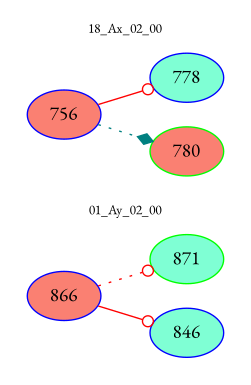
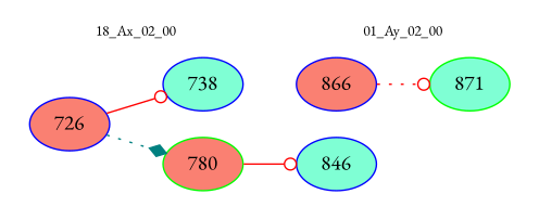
  digraph {
    fontname="EB Garamond"
    rankdir=LR
    node [color=blue fillcolor=salmon fontname="EB Garamond" style=filled]
    edge [arrowhead=odot color=red fontname="EB Garamond" style=solid]
    n1 [label=866]
    n2 [fillcolor=aquamarine label=846]
    n3 [color=green fillcolor=aquamarine label=871]
-   n4 [label=756]
+   n4 [label=726]
    n5 [color=green label=780]
-   n6 [fillcolor=aquamarine label=778]
+   n6 [fillcolor=aquamarine label=738]
    subgraph cluster_1 {
      color=white
      fontsize=10
      label="01_Ay_02_00"
      n1
      n2
      n3
    }
    subgraph cluster_2 {
      color=white
      fontsize=10
      label="18_Ax_02_00"
      n4
      n5
      n6
    }
-   n1 -> n2
+   n5 -> n2
    n1 -> n3 [style=dotted]
    n4 -> n5 [arrowhead=diamond color=teal style=dotted]
    n4 -> n6
  }
